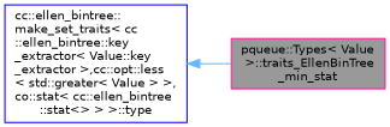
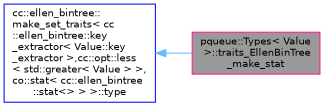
  digraph {
    rankdir=LR
    node [fontname=Helvetica fontsize=10 shape=box style=filled]
-   n1 [color=deeppink fillcolor=grey60 fontcolor=black height=0.2 label="pqueue::Types\< Value\l \>::traits_EllenBinTree\l_min_stat" width=0.4]
+   n1 [color=deeppink fillcolor=grey60 fontcolor=black height=0.2 label="pqueue::Types\< Value\l \>::traits_EllenBinTree\l_make_stat" width=0.4]
    n2 [color=blue fillcolor=white height=0.2 label="cc::ellen_bintree::\lmake_set_traits\< cc\l::ellen_bintree::key\l_extractor\< Value::key\l_extractor \>,cc::opt::less\l\< std::greater\< Value \> \>,\lco::stat\< cc::ellen_bintree\l::stat\<\> \> \>::type" width=0.4]
    n2 -> n1 [color=steelblue1 dir=back fontname=Helvetica fontsize=10 labelfontname=Helvetica labelfontsize=10 style=solid]
  }
